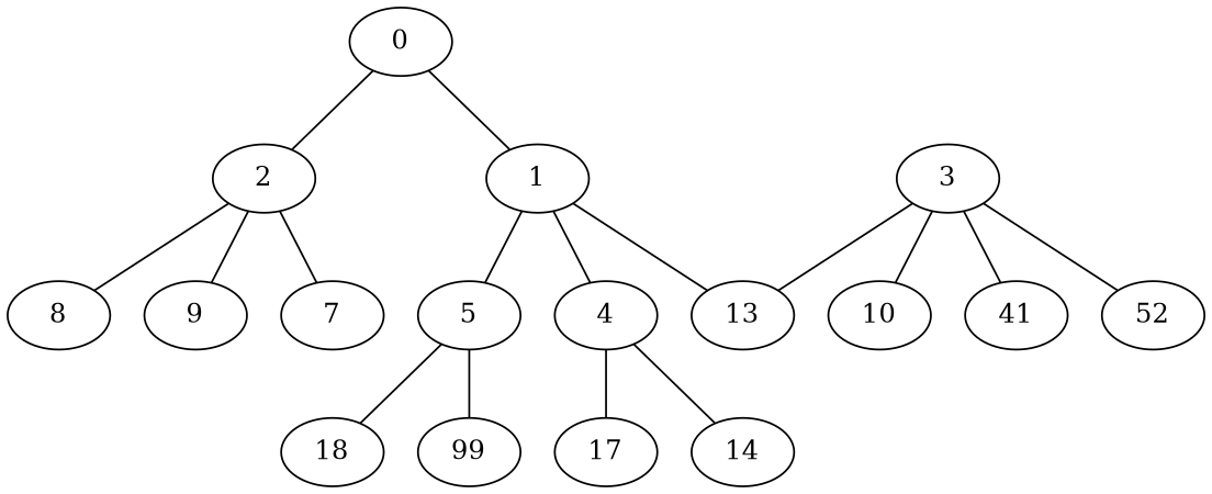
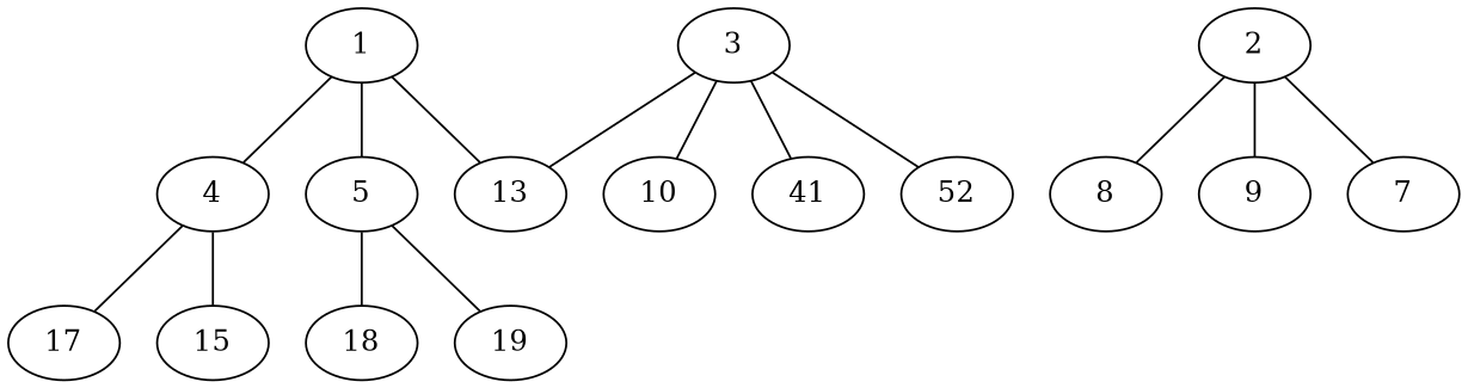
  graph {
-   0
    1
    2
    4
    5
    13
    8
    9
    7
    3
    10
    n12 [label=41]
    n13 [label=52]
    17
-   15 [label=14]
+   15
    18
-   19 [label=99]
-   0 -- 1
-   0 -- 2
+   19
    1 -- 4
    1 -- 5
    1 -- 13
    2 -- 8
    2 -- 9
    2 -- 7
    4 -- 17
    4 -- 15
    5 -- 18
    5 -- 19
    3 -- 13
    3 -- 10
    3 -- n12
    3 -- n13
  }
